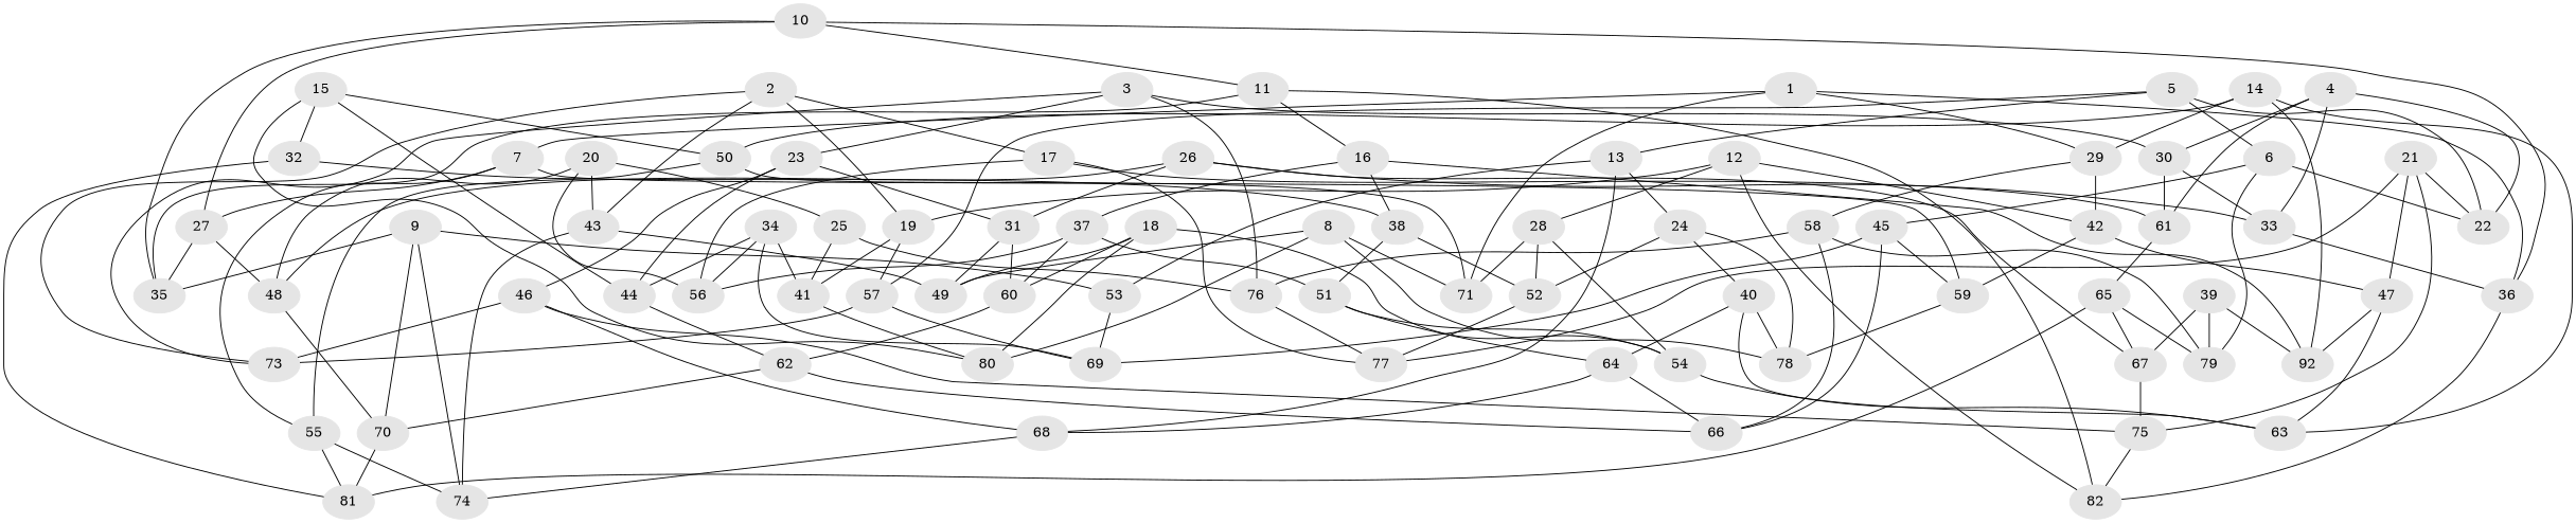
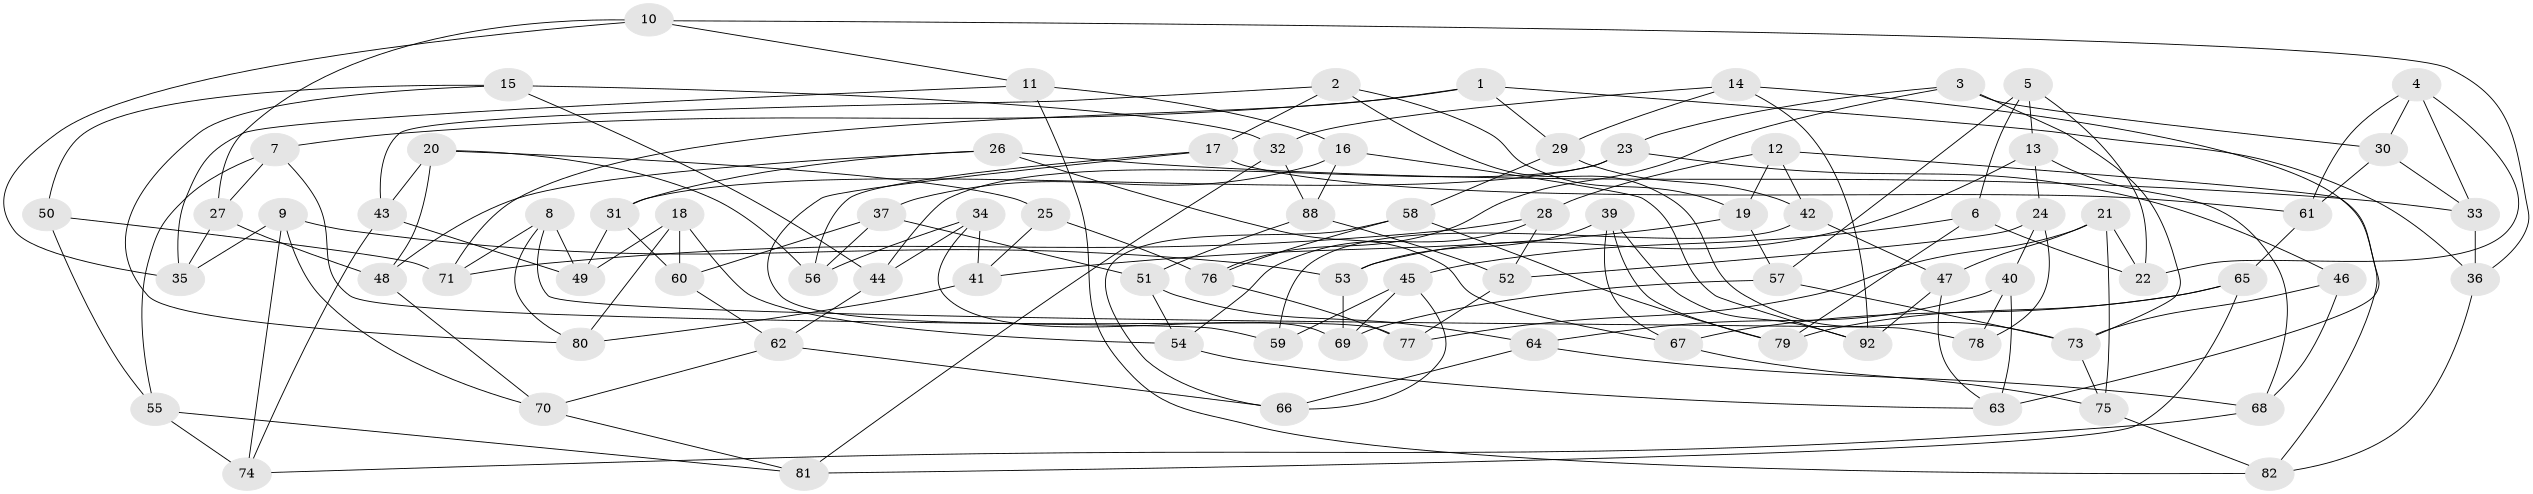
  graph {
    node [color=gray90 style=filled]
    1
    7
    29
    36
    71
    27
    55
    59
    42
    58
    82
    2
    17
    19
    43
    73
    61
    56
    77
    57
    41
    49
    74
    3
    23
    30
    76
    44
    31
    46
    33
    4
    22
    65
    5
    6
    13
    45
    79
    53
    24
    68
    69
    66
    35
    48
    81
    78
    8
    80
    9
    70
    10
    11
    16
    n56 [label=92]
    37
-   38
+   38 [label=88]
    12
    28
    54
    52
    47
    40
    14
    50
    63
    15
    32
    62
    60
    51
    18
    20
    25
    21
    75
    64
    26
    67
    34
    39
    1 -- 7
    1 -- 29
    1 -- 36
    1 -- 71
    7 -- 27
    7 -- 55
    7 -- 59
    29 -- 42
    29 -- 58
    36 -- 82
    27 -- 35
    27 -- 48
    55 -- 74
    55 -- 81
-   59 -- 78
    42 -- 59
    42 -- 47
    58 -- 76
    58 -- 79
    58 -- 66
    2 -- 17
    2 -- 19
    2 -- 43
    2 -- 73
    17 -- 61
    17 -- 56
    17 -- 77
    19 -- 57
    19 -- 41
    43 -- 49
    43 -- 74
    61 -- 65
    57 -- 73
    57 -- 69
    41 -- 80
    3 -- 73
    3 -- 23
    3 -- 30
    3 -- 76
    23 -- 44
    23 -- 31
    23 -- 46
    30 -- 61
    30 -- 33
    76 -- 77
    44 -- 62
    31 -- 49
    31 -- 60
    46 -- 73
    46 -- 68
-   46 -- 75
+   73 -- 75
    33 -- 36
    4 -- 61
    4 -- 30
    4 -- 33
    4 -- 22
    65 -- 79
    65 -- 81
    65 -- 67
    5 -- 57
    5 -- 22
    5 -- 6
    5 -- 13
    6 -- 22
    6 -- 45
    6 -- 79
    13 -- 53
    13 -- 24
    13 -- 68
    45 -- 59
    45 -- 69
    45 -- 66
    53 -- 69
    24 -- 78
    24 -- 52
    24 -- 40
    68 -- 74
    48 -- 70
    8 -- 71
    8 -- 49
    8 -- 78
    8 -- 80
    9 -- 74
    9 -- 53
    9 -- 35
    9 -- 70
    70 -- 81
    10 -- 36
    10 -- 27
    10 -- 35
    10 -- 11
    11 -- 82
    11 -- 35
    11 -- 16
    16 -- n56
    16 -- 37
    16 -- 38
    37 -- 56
    37 -- 60
    37 -- 51
    38 -- 52
    38 -- 51
    12 -- 42
    12 -- 82
    12 -- 19
    12 -- 28
    28 -- 71
    28 -- 54
    28 -- 52
    54 -- 63
    52 -- 77
    47 -- n56
    47 -- 63
    40 -- 78
    40 -- 63
    40 -- 64
    14 -- 29
    14 -- n56
-   14 -- 50
+   14 -- 32
    14 -- 63
    50 -- 71
    50 -- 55
    15 -- 44
    15 -- 80
    15 -- 50
    15 -- 32
    32 -- 81
    32 -- 38
    62 -- 66
    62 -- 70
    60 -- 62
    51 -- 54
    51 -- 64
    18 -- 49
    18 -- 80
    18 -- 54
    18 -- 60
    20 -- 43
    20 -- 56
    20 -- 48
    20 -- 25
    25 -- 41
    25 -- 76
    21 -- 77
    21 -- 22
    21 -- 47
    21 -- 75
    75 -- 82
    64 -- 68
    64 -- 66
    26 -- 31
    26 -- 33
    26 -- 48
    26 -- 67
    67 -- 75
    34 -- 56
    34 -- 41
    34 -- 44
    34 -- 69
    39 -- 79
+   39 -- 53
    39 -- n56
    39 -- 67
  }
